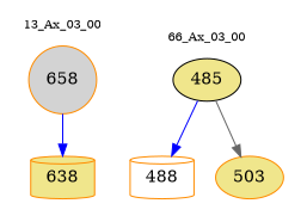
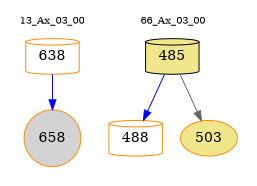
  digraph {
    node [color=darkorange fillcolor=white shape=cylinder style=filled]
    edge [color=blue style=solid]
-   n1 [fillcolor=khaki label=638]
+   n1 [label=638]
    n2 [fillcolor=lightgrey label=658 shape=circle]
-   n3 [color=black fillcolor=khaki label=485 shape=ellipse]
+   n3 [color=black fillcolor=khaki label=485]
    n4 [label=488]
    n5 [fillcolor=khaki label=503 shape=ellipse]
    subgraph cluster_1 {
      color=white
      fontsize=10
      label="13_Ax_03_00"
      n1
      n2
    }
    subgraph cluster_2 {
      color=white
      fontsize=10
      label="66_Ax_03_00"
      n3
      n4
      n5
    }
-   n2 -> n1
+   n1 -> n2
    n3 -> n4
    n3 -> n5 [color=gray40]
  }
